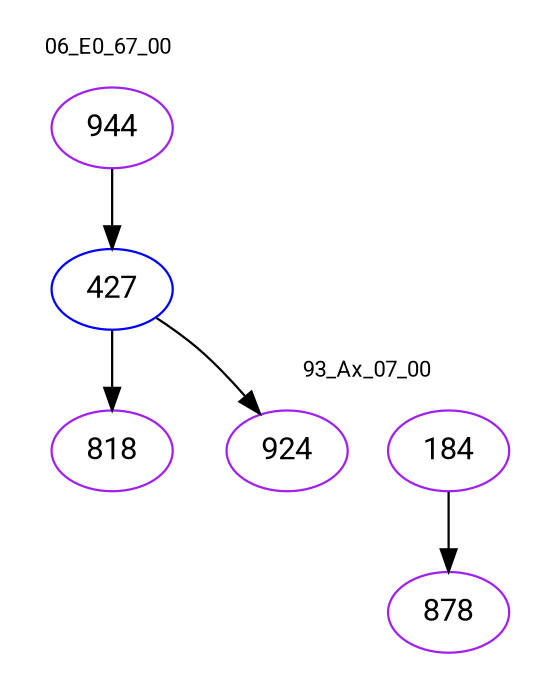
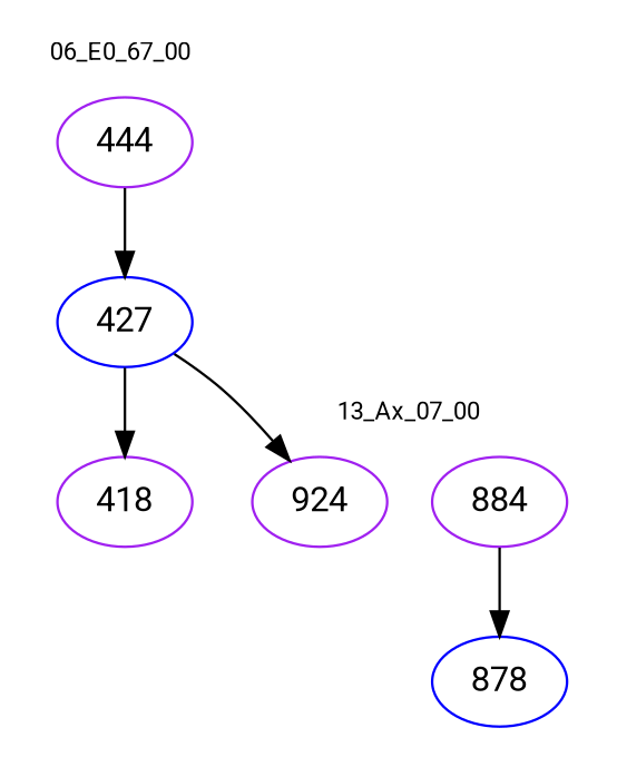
  digraph {
    fontname=Roboto
    node [color=purple fontname=Roboto]
    edge [color=black fontname=Roboto]
-   n1 [label=184]
-   n2 [label=878]
+   n1 [label=884]
+   n2 [color=blue label=878]
    n3 [label=924]
-   n4 [label=944]
+   n4 [label=444]
    n5 [color=blue label=427]
-   n6 [label=818]
+   n6 [label=418]
    subgraph cluster_1 {
      color=white
      fontsize=10
-     label="93_Ax_07_00"
+     label="13_Ax_07_00"
      n1
      n2
      n3
    }
    subgraph cluster_2 {
      color=white
      fontsize=10
      label="06_E0_67_00"
      n4
      n5
      n6
    }
    n1 -> n2
    n4 -> n5
    n5 -> n3
    n5 -> n6
  }
